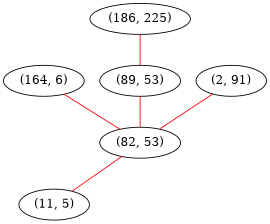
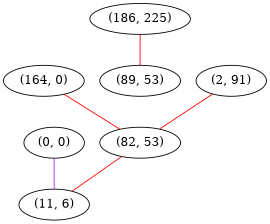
  graph {
    edge [color=red weight=1]
-   "(11, 6)" [label="(11, 5)"]
-   "(164, 6)"
+   "(0, 0)"
+   "(11, 6)"
+   "(164, 6)" [label="(164, 0)"]
    "(82, 53)"
    "(89, 53)"
    n6 [label="(2, 91)"]
    n7 [label="(186, 225)"]
+   "(0, 0)" -- "(11, 6)" [color=purple weight=4]
    "(164, 6)" -- "(82, 53)"
    "(82, 53)" -- "(11, 6)"
-   "(89, 53)" -- "(82, 53)"
    n6 -- "(82, 53)"
    n7 -- "(89, 53)"
  }
